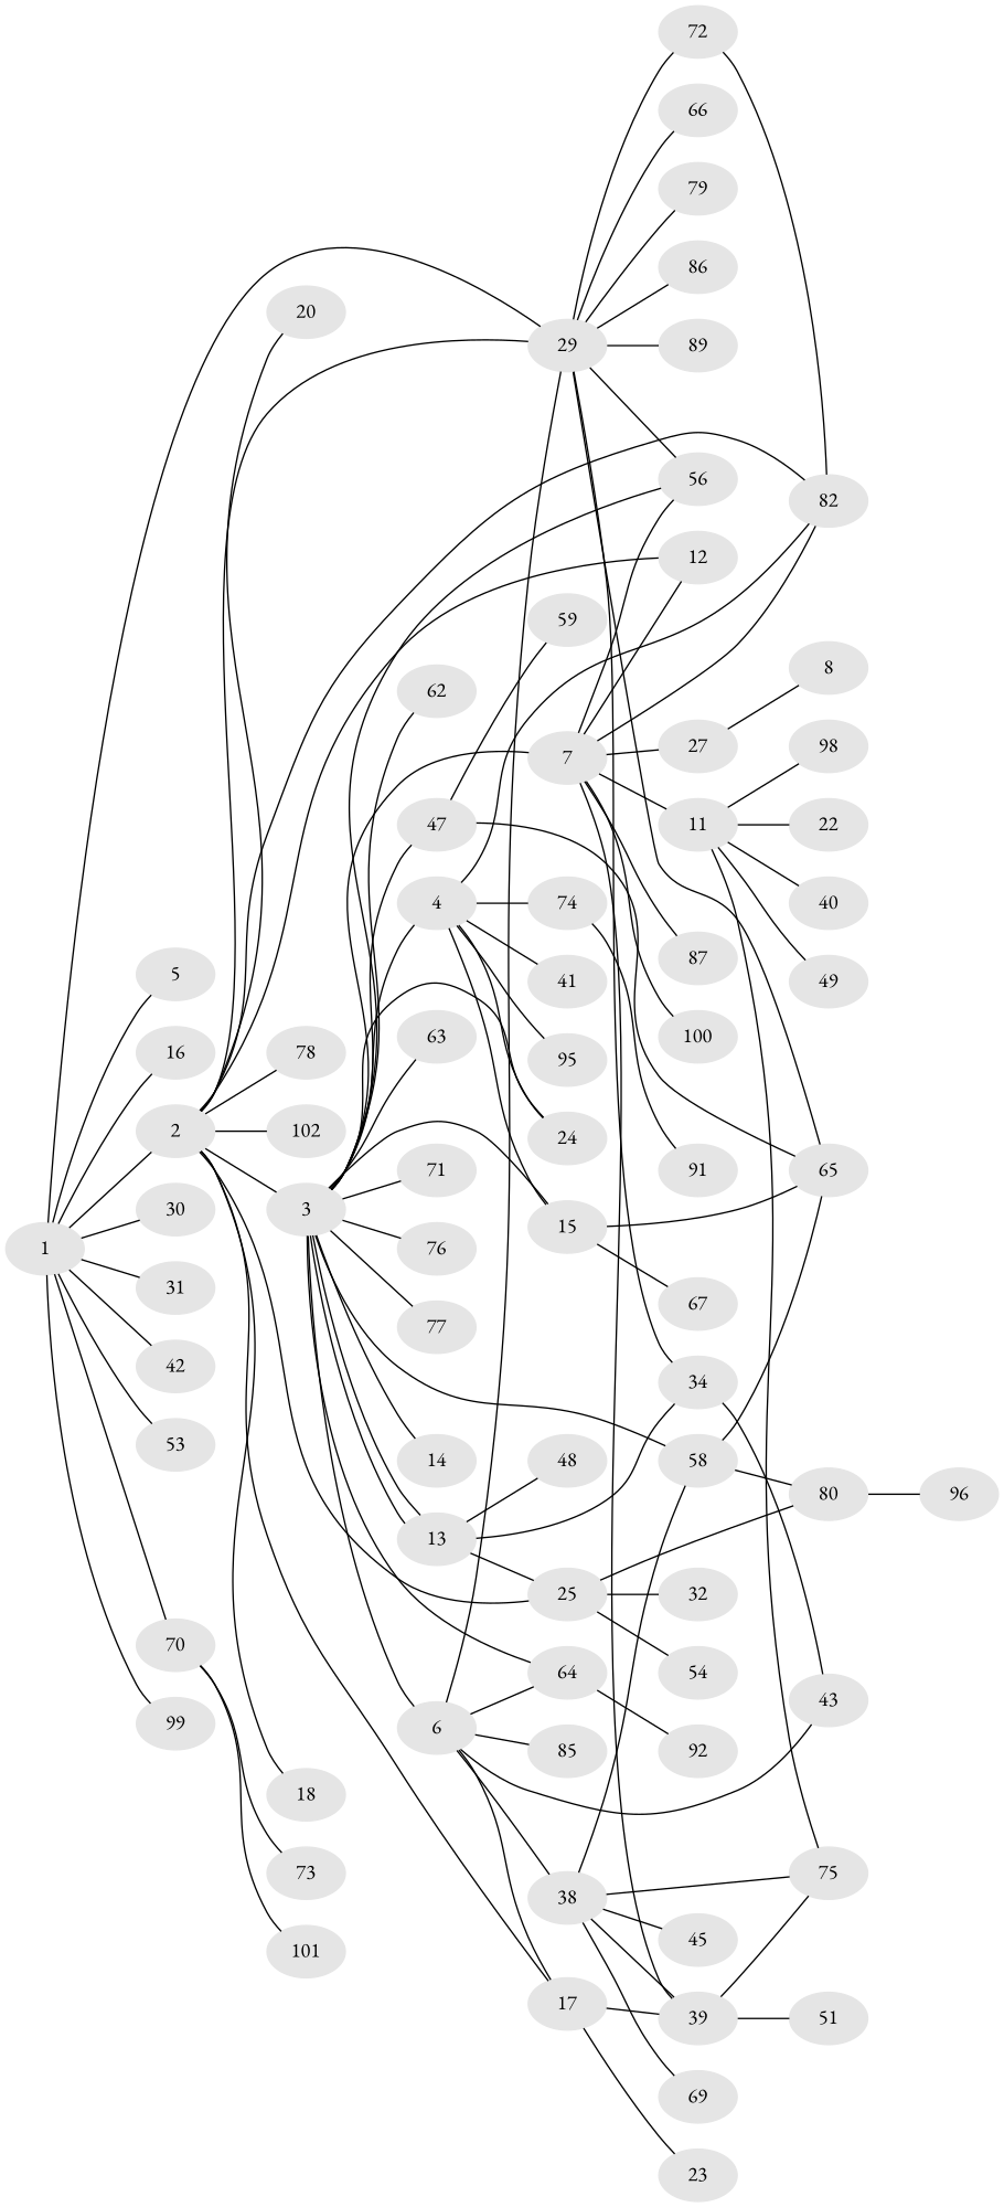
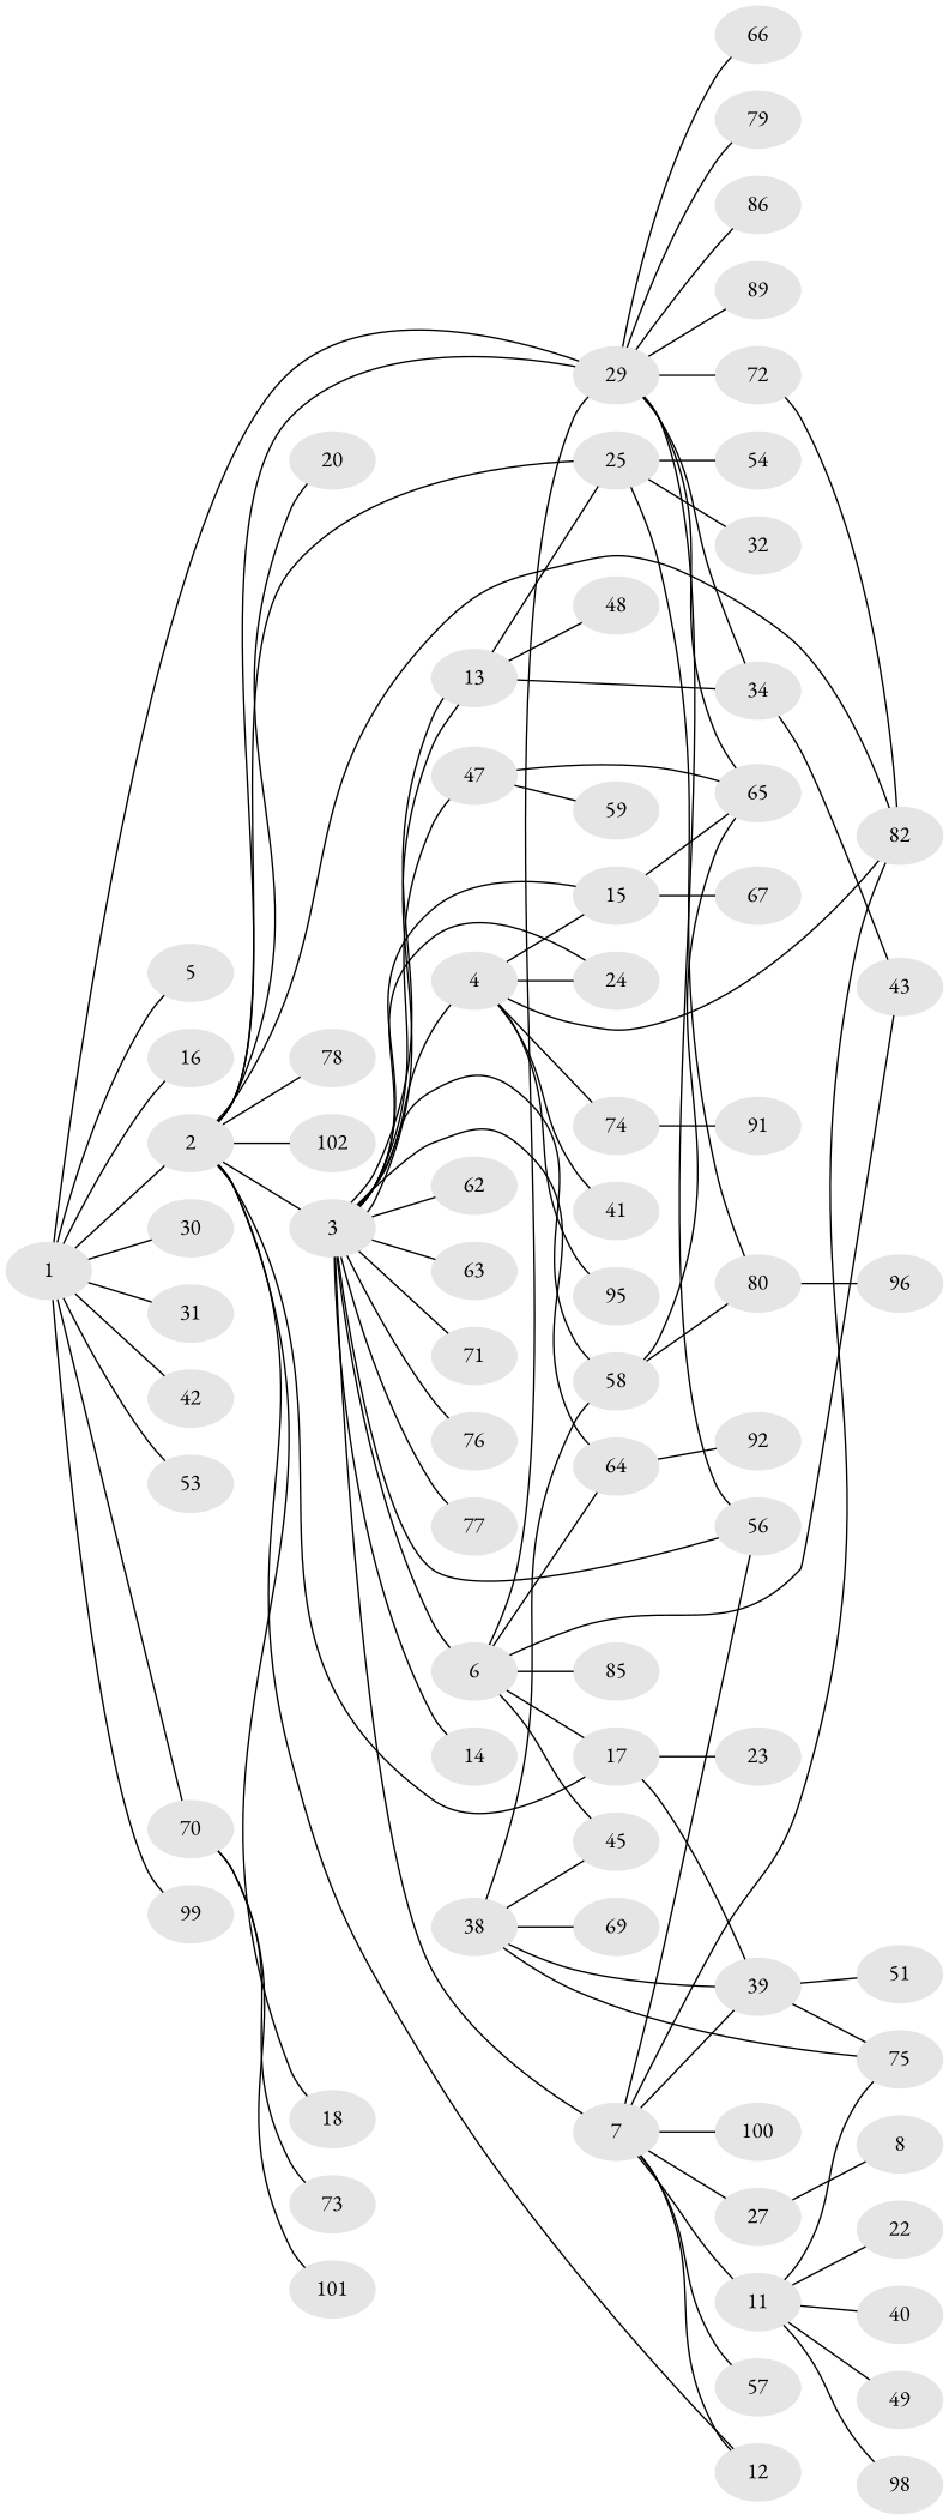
  graph {
    fontname="EB Garamond"
    rankdir=LR
    node [color=gray90 fontname="EB Garamond" style=filled]
    edge [fontname="EB Garamond"]
    1 [super="+36"]
    2 [super="+46"]
    5
    16
    29 [super="+83"]
    30
    31 [super="+33"]
    42
    53 [super="+60"]
    70
    99
    3 [super="+10"]
    12
    17 [super="+19"]
    18
    20
    25 [super="+84"]
    78
    82
    102
    56 [super="+57"]
    34
    65 [super="+93"]
    66
    72
    79
    86
    89
    73
    101
    4 [super="+9"]
    6 [super="+28"]
    7 [super="+52"]
    13 [super="+61"]
    14 [super="+37"]
    15 [super="+26"]
    24 [super="+35"]
    47 [super="+97"]
    58
    62
    63
    64
    71
    76
    77
    39 [super="+50"]
    23 [super="+88"]
    32
    54
    80
    41
    74
    95
    38 [super="+68"]
    43 [super="+90"]
    85
    11 [super="+21"]
    27
-   87
+   87 [label=57]
    100
    48
    67
    59
    92
    91
    75
    45
    69
    8 [super="+55"]
    22
    40
    49
    98
    51
    96
    1 -- 2
    1 -- 5
    1 -- 16
    1 -- 29
    1 -- 30
    1 -- 31
    1 -- 42
    1 -- 53
    1 -- 70
    1 -- 99
    2 -- 29
    2 -- 3
    2 -- 12
    2 -- 17
    2 -- 18
    2 -- 20
    2 -- 25
    2 -- 78
    2 -- 82
    2 -- 102
    29 -- 56
    29 -- 34
    29 -- 65
    29 -- 66
    29 -- 72
    29 -- 79
    29 -- 86
    29 -- 89
    70 -- 73
    70 -- 101
    3 -- 56
    3 -- 4
    3 -- 6
    3 -- 7
    3 -- 13
    3 -- 13
    3 -- 14
    3 -- 15
    3 -- 24
    3 -- 47
    3 -- 58
    3 -- 62
    3 -- 63
    3 -- 64
    3 -- 71
    3 -- 76 [weight=2]
    3 -- 77
    17 -- 39
    17 -- 23
    25 -- 32
    25 -- 54
    25 -- 80
    34 -- 43
    72 -- 82
    4 -- 82
    4 -- 15
    4 -- 24
    4 -- 41
    4 -- 74
    4 -- 95
    6 -- 29
    6 -- 17
    6 -- 64
-   6 -- 38
+   6 -- 45
    6 -- 43
    6 -- 85
    7 -- 12
    7 -- 82
    7 -- 56
    7 -- 39
    7 -- 11
    7 -- 27
    7 -- 87
    7 -- 100
    13 -- 25
    13 -- 34
    13 -- 48
    15 -- 65
    15 -- 67
    47 -- 65
    47 -- 59
    58 -- 65
    58 -- 80
    64 -- 92
    39 -- 75
    39 -- 51
    80 -- 96
    74 -- 91
    38 -- 58
    38 -- 39
    38 -- 75
    38 -- 45
    38 -- 69
    11 -- 75
    11 -- 22
    11 -- 40
    11 -- 49
    11 -- 98
    27 -- 8
  }
